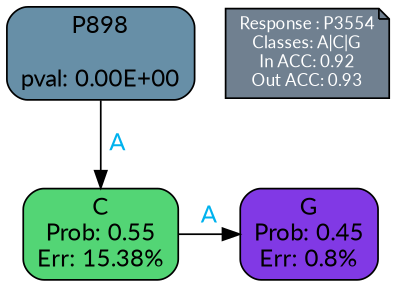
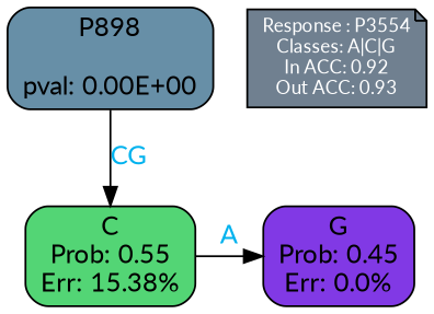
  digraph {
    fontname=Lato
    ranksep=equally
    splines=polylines
    node [color=black fontname=Lato shape=box style="filled, rounded"]
    edge [fontcolor=deepskyblue2 fontname=Lato]
-   n1 [fillcolor="#8139e5" label="G\nProb: 0.45\nErr: 0.8%"]
+   n1 [fillcolor="#8139e5" label="G\nProb: 0.45\nErr: 0.0%"]
    n2 [fillcolor="#53d575" label="C\nProb: 0.55\nErr: 15.38%"]
    n3 [align=left fillcolor=slategray fontcolor=white fontsize=10 label="Response : P3554\nClasses: A|C|G\nIn ACC: 0.92\nOut ACC: 0.93\n" shape=note style=filled]
    n4 [fillcolor="#678fa7" label="P898\n\npval: 0.00E+00"]
    subgraph sub_1 {
      rank=same
      n1
      n2
    }
    subgraph sub_2 {
      rank=same
      n3
      n4
    }
    n2 -> n1 [label=A]
-   n4 -> n2 [label=A]
+   n4 -> n2 [label=CG]
  }
